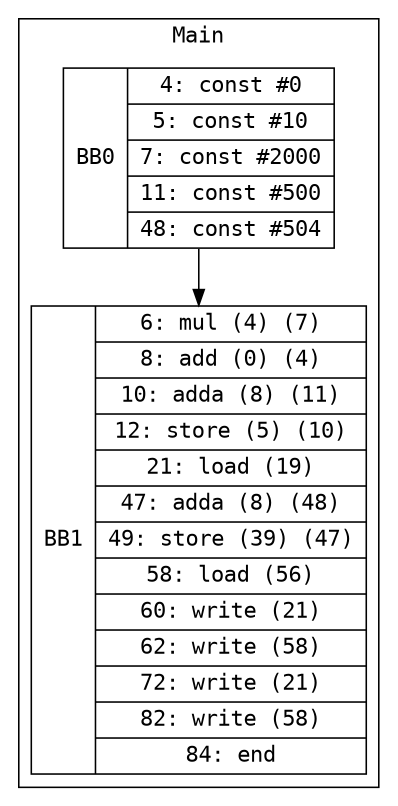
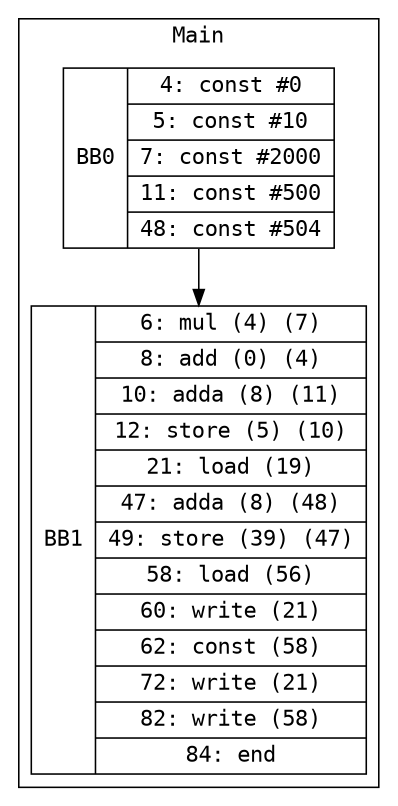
  digraph {
    fontname="DejaVu Sans Mono"
    node [shape=record fontname="DejaVu Sans Mono"]
    n1 [label="<b>BB0|{4: const #0|5: const #10|7: const #2000|11: const #500|48: const #504}"]
-   n2 [label="<b>BB1|{6: mul (4) (7)|8: add (0) (4)|10: adda (8) (11)|12: store (5) (10)|21: load (19)|47: adda (8) (48)|49: store (39) (47)|58: load (56)|60: write (21)|62: write (58)|72: write (21)|82: write (58)|84: end}"]
+   n2 [label="<b>BB1|{6: mul (4) (7)|8: add (0) (4)|10: adda (8) (11)|12: store (5) (10)|21: load (19)|47: adda (8) (48)|49: store (39) (47)|58: load (56)|60: write (21)|62: const (58)|72: write (21)|82: write (58)|84: end}"]
    subgraph cluster_1 {
      label=Main
      n1
      n2
    }
    n1 -> n2 [headport=n tailport=s fontname="DejaVu Sans Mono"]
  }
